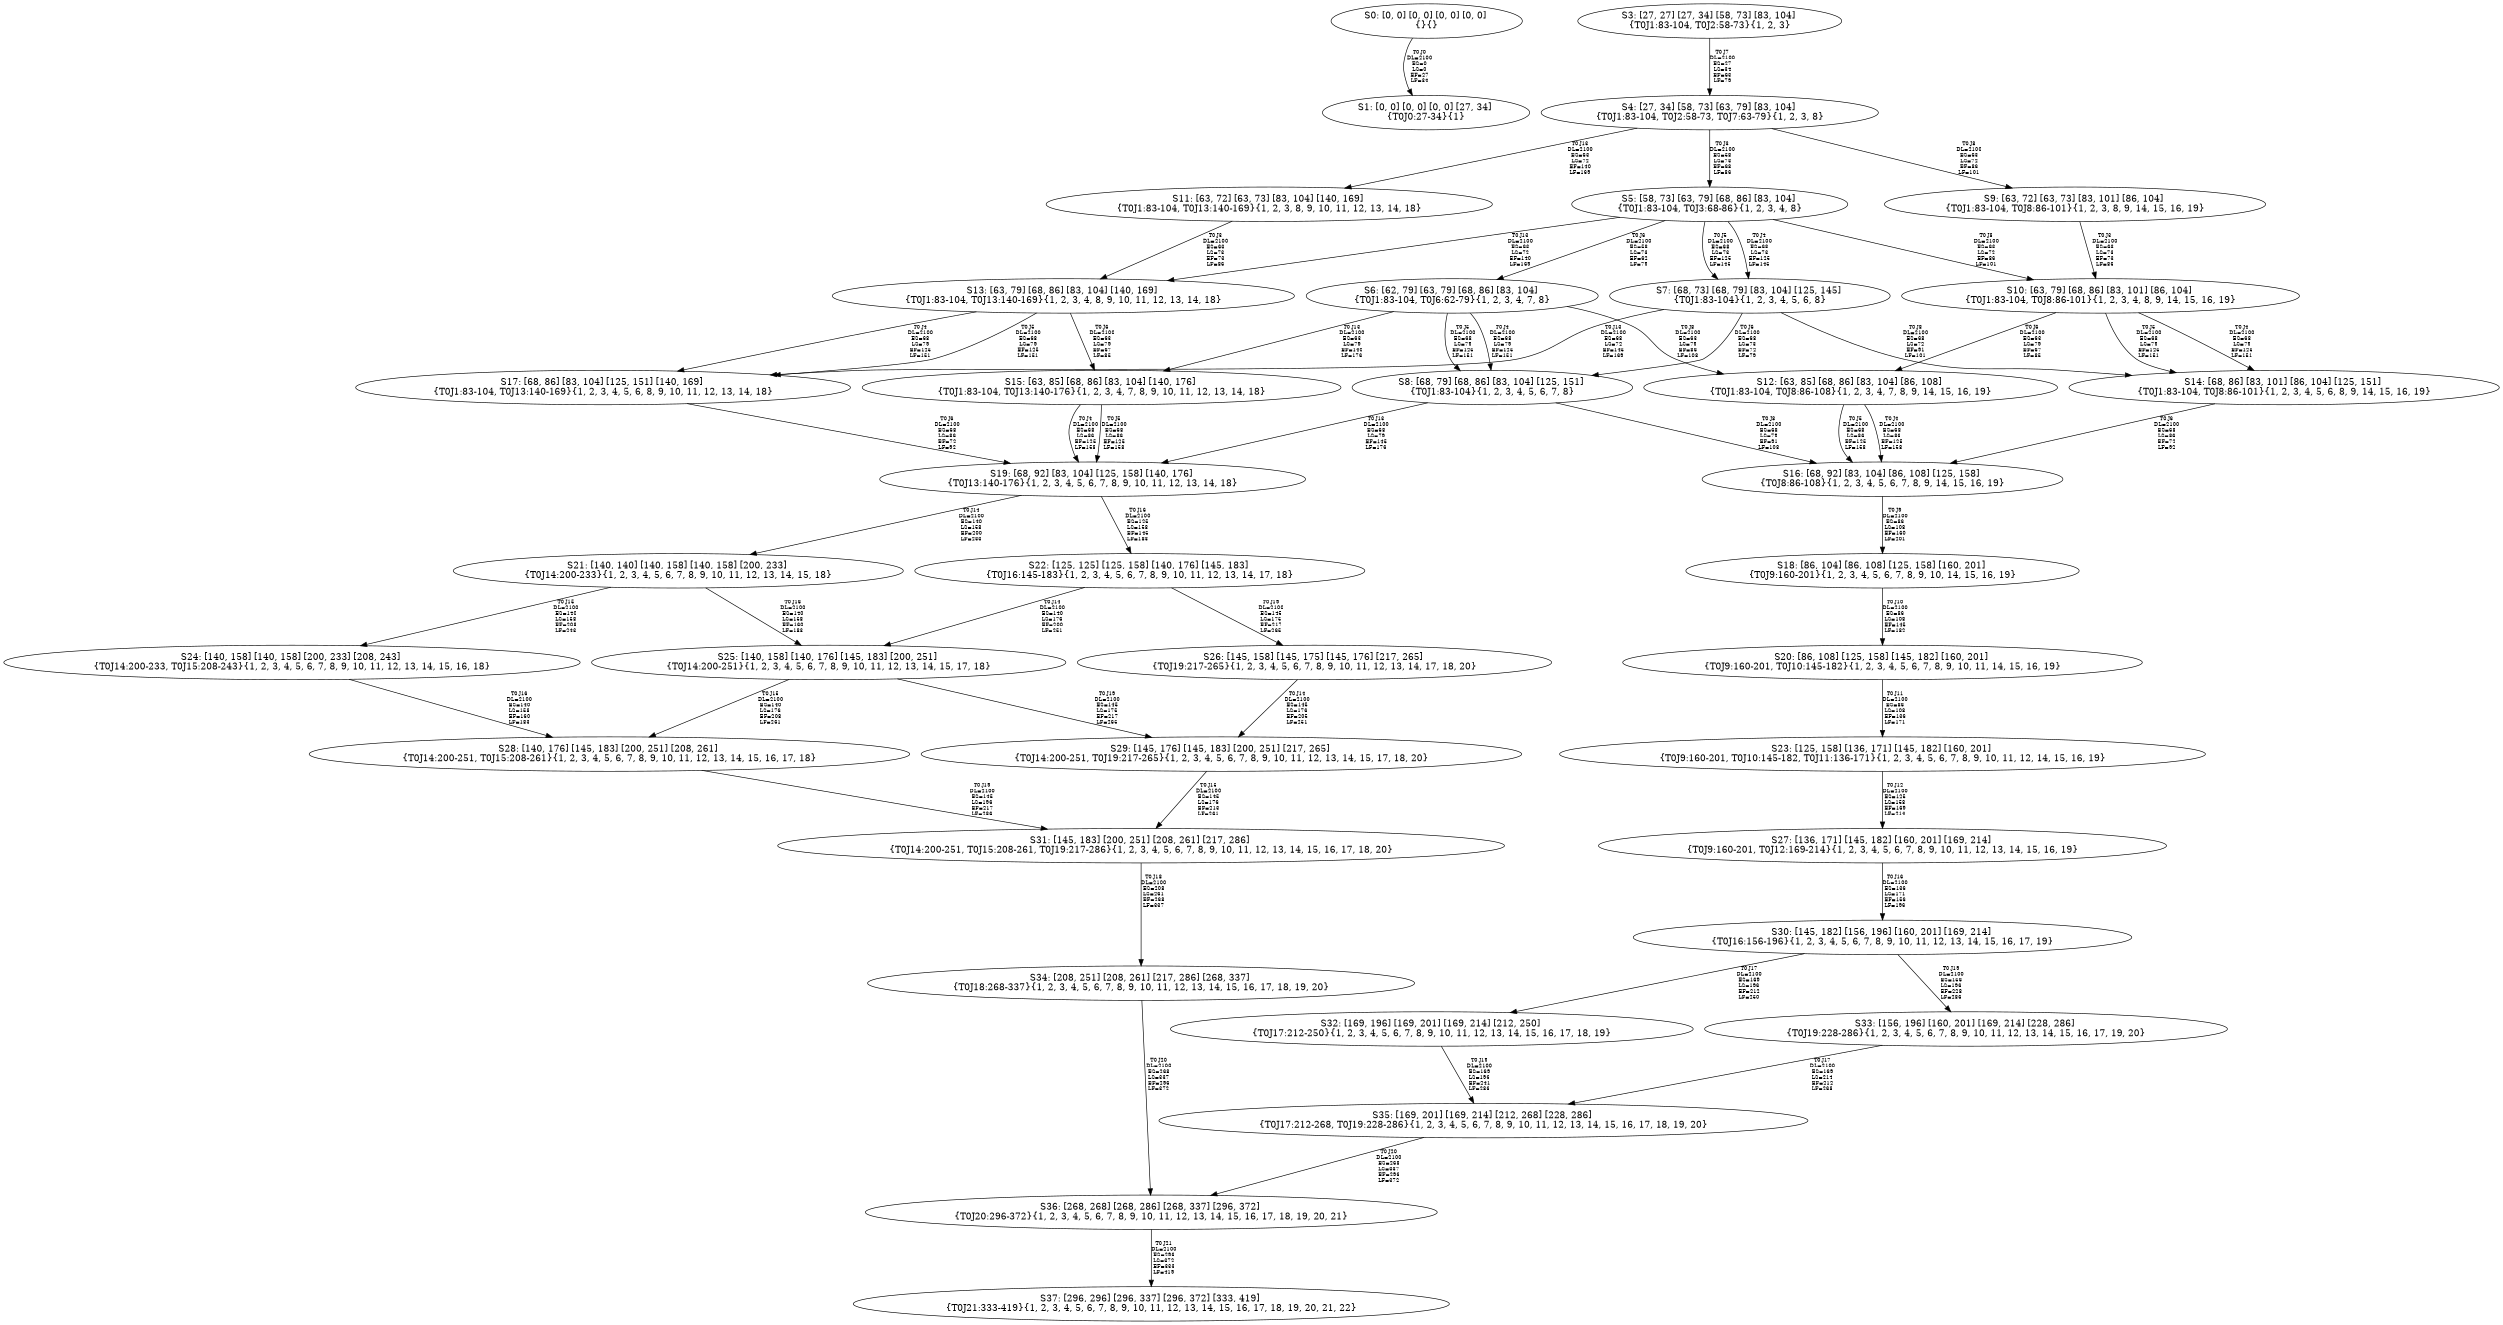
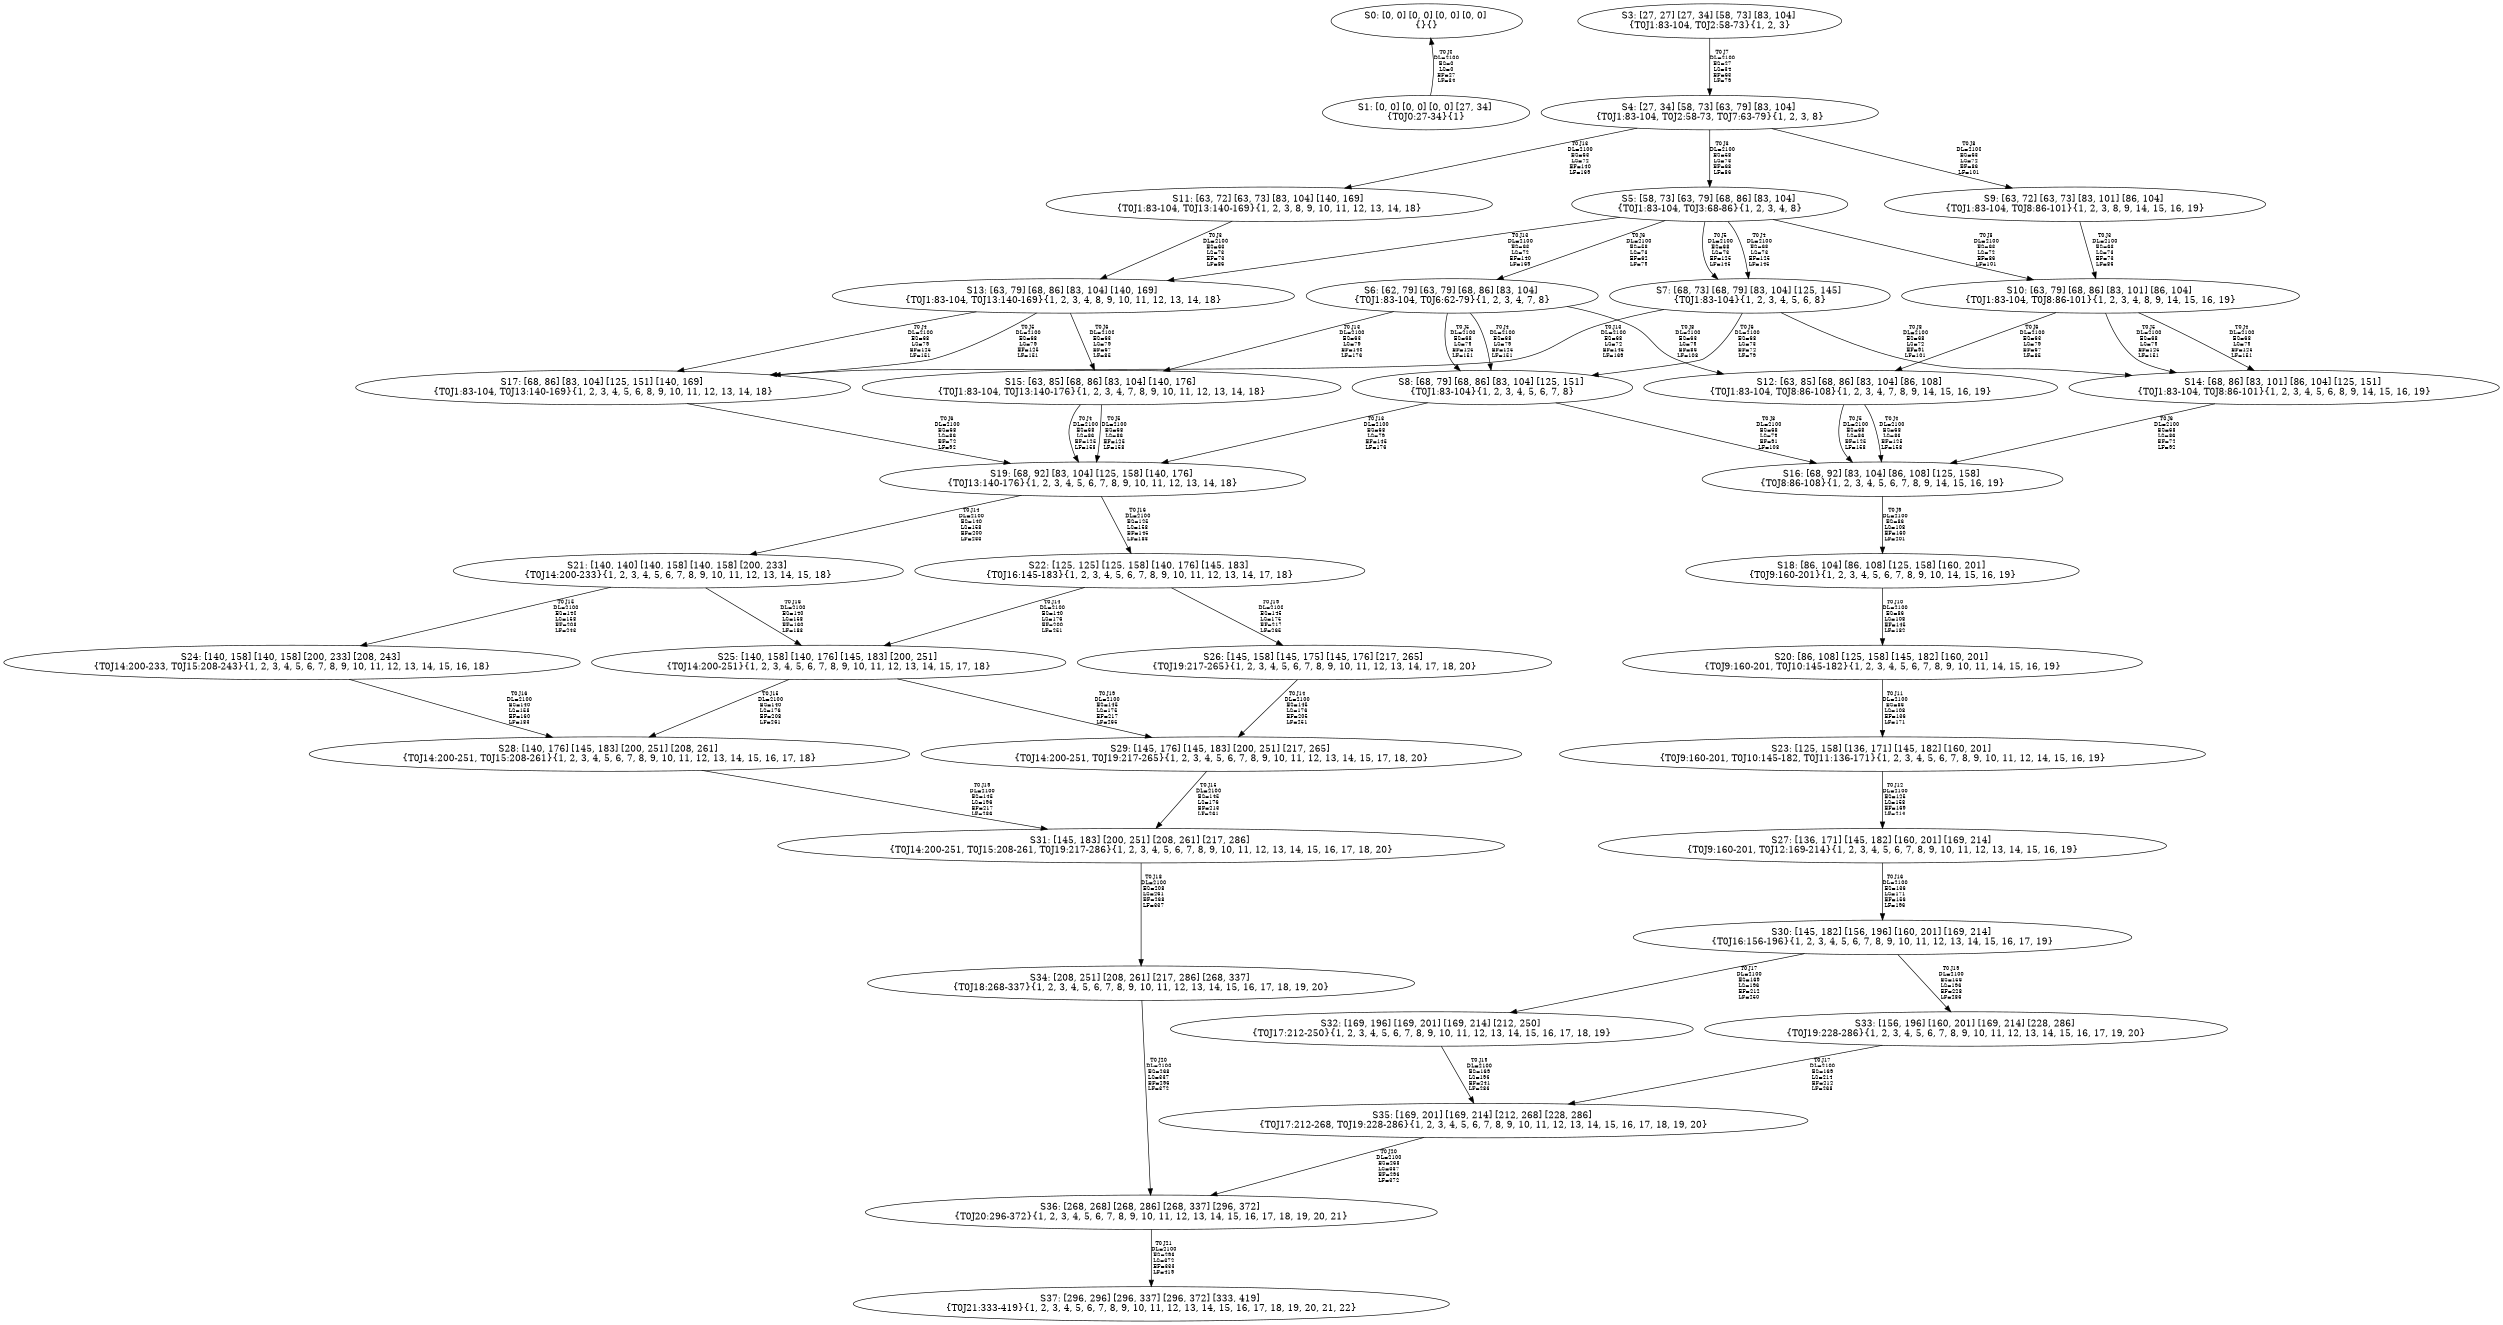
  digraph {
    edge [fontsize=8]
    n1 [label="S0: [0, 0] [0, 0] [0, 0] [0, 0] \n{}{}"]
    n2 [label="S1: [0, 0] [0, 0] [0, 0] [27, 34] \n{T0J0:27-34}{1}"]
    n3 [label="S3: [27, 27] [27, 34] [58, 73] [83, 104] \n{T0J1:83-104, T0J2:58-73}{1, 2, 3}"]
    n4 [label="S4: [27, 34] [58, 73] [63, 79] [83, 104] \n{T0J1:83-104, T0J2:58-73, T0J7:63-79}{1, 2, 3, 8}"]
    n5 [label="S5: [58, 73] [63, 79] [68, 86] [83, 104] \n{T0J1:83-104, T0J3:68-86}{1, 2, 3, 4, 8}"]
    n6 [label="S9: [63, 72] [63, 73] [83, 101] [86, 104] \n{T0J1:83-104, T0J8:86-101}{1, 2, 3, 8, 9, 14, 15, 16, 19}"]
    n7 [label="S11: [63, 72] [63, 73] [83, 104] [140, 169] \n{T0J1:83-104, T0J13:140-169}{1, 2, 3, 8, 9, 10, 11, 12, 13, 14, 18}"]
    n8 [label="S6: [62, 79] [63, 79] [68, 86] [83, 104] \n{T0J1:83-104, T0J6:62-79}{1, 2, 3, 4, 7, 8}"]
    n9 [label="S7: [68, 73] [68, 79] [83, 104] [125, 145] \n{T0J1:83-104}{1, 2, 3, 4, 5, 6, 8}"]
    n10 [label="S10: [63, 79] [68, 86] [83, 101] [86, 104] \n{T0J1:83-104, T0J8:86-101}{1, 2, 3, 4, 8, 9, 14, 15, 16, 19}"]
    n11 [label="S13: [63, 79] [68, 86] [83, 104] [140, 169] \n{T0J1:83-104, T0J13:140-169}{1, 2, 3, 4, 8, 9, 10, 11, 12, 13, 14, 18}"]
    n12 [label="S8: [68, 79] [68, 86] [83, 104] [125, 151] \n{T0J1:83-104}{1, 2, 3, 4, 5, 6, 7, 8}"]
    n13 [label="S12: [63, 85] [68, 86] [83, 104] [86, 108] \n{T0J1:83-104, T0J8:86-108}{1, 2, 3, 4, 7, 8, 9, 14, 15, 16, 19}"]
    n14 [label="S15: [63, 85] [68, 86] [83, 104] [140, 176] \n{T0J1:83-104, T0J13:140-176}{1, 2, 3, 4, 7, 8, 9, 10, 11, 12, 13, 14, 18}"]
    n15 [label="S14: [68, 86] [83, 101] [86, 104] [125, 151] \n{T0J1:83-104, T0J8:86-101}{1, 2, 3, 4, 5, 6, 8, 9, 14, 15, 16, 19}"]
    n16 [label="S17: [68, 86] [83, 104] [125, 151] [140, 169] \n{T0J1:83-104, T0J13:140-169}{1, 2, 3, 4, 5, 6, 8, 9, 10, 11, 12, 13, 14, 18}"]
    n17 [label="S16: [68, 92] [83, 104] [86, 108] [125, 158] \n{T0J8:86-108}{1, 2, 3, 4, 5, 6, 7, 8, 9, 14, 15, 16, 19}"]
    n18 [label="S19: [68, 92] [83, 104] [125, 158] [140, 176] \n{T0J13:140-176}{1, 2, 3, 4, 5, 6, 7, 8, 9, 10, 11, 12, 13, 14, 18}"]
    n19 [label="S18: [86, 104] [86, 108] [125, 158] [160, 201] \n{T0J9:160-201}{1, 2, 3, 4, 5, 6, 7, 8, 9, 10, 14, 15, 16, 19}"]
    n20 [label="S21: [140, 140] [140, 158] [140, 158] [200, 233] \n{T0J14:200-233}{1, 2, 3, 4, 5, 6, 7, 8, 9, 10, 11, 12, 13, 14, 15, 18}"]
    n21 [label="S22: [125, 125] [125, 158] [140, 176] [145, 183] \n{T0J16:145-183}{1, 2, 3, 4, 5, 6, 7, 8, 9, 10, 11, 12, 13, 14, 17, 18}"]
    n22 [label="S20: [86, 108] [125, 158] [145, 182] [160, 201] \n{T0J9:160-201, T0J10:145-182}{1, 2, 3, 4, 5, 6, 7, 8, 9, 10, 11, 14, 15, 16, 19}"]
    n23 [label="S23: [125, 158] [136, 171] [145, 182] [160, 201] \n{T0J9:160-201, T0J10:145-182, T0J11:136-171}{1, 2, 3, 4, 5, 6, 7, 8, 9, 10, 11, 12, 14, 15, 16, 19}"]
    n24 [label="S24: [140, 158] [140, 158] [200, 233] [208, 243] \n{T0J14:200-233, T0J15:208-243}{1, 2, 3, 4, 5, 6, 7, 8, 9, 10, 11, 12, 13, 14, 15, 16, 18}"]
    n25 [label="S25: [140, 158] [140, 176] [145, 183] [200, 251] \n{T0J14:200-251}{1, 2, 3, 4, 5, 6, 7, 8, 9, 10, 11, 12, 13, 14, 15, 17, 18}"]
    n26 [label="S26: [145, 158] [145, 175] [145, 176] [217, 265] \n{T0J19:217-265}{1, 2, 3, 4, 5, 6, 7, 8, 9, 10, 11, 12, 13, 14, 17, 18, 20}"]
    n27 [label="S27: [136, 171] [145, 182] [160, 201] [169, 214] \n{T0J9:160-201, T0J12:169-214}{1, 2, 3, 4, 5, 6, 7, 8, 9, 10, 11, 12, 13, 14, 15, 16, 19}"]
    n28 [label="S28: [140, 176] [145, 183] [200, 251] [208, 261] \n{T0J14:200-251, T0J15:208-261}{1, 2, 3, 4, 5, 6, 7, 8, 9, 10, 11, 12, 13, 14, 15, 16, 17, 18}"]
    n29 [label="S29: [145, 176] [145, 183] [200, 251] [217, 265] \n{T0J14:200-251, T0J19:217-265}{1, 2, 3, 4, 5, 6, 7, 8, 9, 10, 11, 12, 13, 14, 15, 17, 18, 20}"]
    n30 [label="S30: [145, 182] [156, 196] [160, 201] [169, 214] \n{T0J16:156-196}{1, 2, 3, 4, 5, 6, 7, 8, 9, 10, 11, 12, 13, 14, 15, 16, 17, 19}"]
    n31 [label="S31: [145, 183] [200, 251] [208, 261] [217, 286] \n{T0J14:200-251, T0J15:208-261, T0J19:217-286}{1, 2, 3, 4, 5, 6, 7, 8, 9, 10, 11, 12, 13, 14, 15, 16, 17, 18, 20}"]
    n32 [label="S32: [169, 196] [169, 201] [169, 214] [212, 250] \n{T0J17:212-250}{1, 2, 3, 4, 5, 6, 7, 8, 9, 10, 11, 12, 13, 14, 15, 16, 17, 18, 19}"]
    n33 [label="S33: [156, 196] [160, 201] [169, 214] [228, 286] \n{T0J19:228-286}{1, 2, 3, 4, 5, 6, 7, 8, 9, 10, 11, 12, 13, 14, 15, 16, 17, 19, 20}"]
    n34 [label="S34: [208, 251] [208, 261] [217, 286] [268, 337] \n{T0J18:268-337}{1, 2, 3, 4, 5, 6, 7, 8, 9, 10, 11, 12, 13, 14, 15, 16, 17, 18, 19, 20}"]
    n35 [label="S35: [169, 201] [169, 214] [212, 268] [228, 286] \n{T0J17:212-268, T0J19:228-286}{1, 2, 3, 4, 5, 6, 7, 8, 9, 10, 11, 12, 13, 14, 15, 16, 17, 18, 19, 20}"]
    n36 [label="S36: [268, 268] [268, 286] [268, 337] [296, 372] \n{T0J20:296-372}{1, 2, 3, 4, 5, 6, 7, 8, 9, 10, 11, 12, 13, 14, 15, 16, 17, 18, 19, 20, 21}"]
    n37 [label="S37: [296, 296] [296, 337] [296, 372] [333, 419] \n{T0J21:333-419}{1, 2, 3, 4, 5, 6, 7, 8, 9, 10, 11, 12, 13, 14, 15, 16, 17, 18, 19, 20, 21, 22}"]
-   n1 -> n2 [label="T0 J0\nDL=2100\nES=0\nLS=0\nEF=27\nLF=34"]
+   n2 -> n1 [label="T0 J0\nDL=2100\nES=0\nLS=0\nEF=27\nLF=34"]
    n3 -> n4 [label="T0 J7\nDL=2100\nES=27\nLS=34\nEF=63\nLF=79"]
    n4 -> n5 [label="T0 J3\nDL=2100\nES=58\nLS=73\nEF=68\nLF=86"]
    n4 -> n6 [label="T0 J8\nDL=2100\nES=63\nLS=72\nEF=86\nLF=101"]
    n4 -> n7 [label="T0 J13\nDL=2100\nES=63\nLS=72\nEF=140\nLF=169"]
    n5 -> n8 [label="T0 J6\nDL=2100\nES=58\nLS=73\nEF=62\nLF=79"]
    n5 -> n9 [label="T0 J4\nDL=2100\nES=68\nLS=73\nEF=125\nLF=145"]
    n5 -> n9 [label="T0 J5\nDL=2100\nES=68\nLS=73\nEF=125\nLF=145"]
    n5 -> n10 [label="T0 J8\nDL=2100\nES=63\nLS=72\nEF=86\nLF=101"]
    n5 -> n11 [label="T0 J13\nDL=2100\nES=63\nLS=72\nEF=140\nLF=169"]
    n6 -> n10 [label="T0 J3\nDL=2100\nES=63\nLS=73\nEF=73\nLF=86"]
    n7 -> n11 [label="T0 J3\nDL=2100\nES=63\nLS=73\nEF=73\nLF=86"]
    n8 -> n12 [label="T0 J4\nDL=2100\nES=68\nLS=79\nEF=125\nLF=151"]
    n8 -> n12 [label="T0 J5\nDL=2100\nES=68\nLS=79\nEF=125\nLF=151"]
    n8 -> n13 [label="T0 J8\nDL=2100\nES=63\nLS=79\nEF=86\nLF=108"]
    n8 -> n14 [label="T0 J13\nDL=2100\nES=63\nLS=79\nEF=140\nLF=176"]
    n9 -> n12 [label="T0 J6\nDL=2100\nES=68\nLS=73\nEF=72\nLF=79"]
    n9 -> n15 [label="T0 J8\nDL=2100\nES=68\nLS=72\nEF=91\nLF=101"]
    n9 -> n16 [label="T0 J13\nDL=2100\nES=68\nLS=72\nEF=145\nLF=169"]
    n10 -> n13 [label="T0 J6\nDL=2100\nES=63\nLS=79\nEF=67\nLF=85"]
    n10 -> n15 [label="T0 J4\nDL=2100\nES=68\nLS=79\nEF=125\nLF=151"]
    n10 -> n15 [label="T0 J5\nDL=2100\nES=68\nLS=79\nEF=125\nLF=151"]
    n11 -> n14 [label="T0 J6\nDL=2100\nES=63\nLS=79\nEF=67\nLF=85"]
    n11 -> n16 [label="T0 J4\nDL=2100\nES=68\nLS=79\nEF=125\nLF=151"]
    n11 -> n16 [label="T0 J5\nDL=2100\nES=68\nLS=79\nEF=125\nLF=151"]
    n12 -> n17 [label="T0 J8\nDL=2100\nES=68\nLS=79\nEF=91\nLF=108"]
    n12 -> n18 [label="T0 J13\nDL=2100\nES=68\nLS=79\nEF=145\nLF=176"]
    n13 -> n17 [label="T0 J4\nDL=2100\nES=68\nLS=86\nEF=125\nLF=158"]
    n13 -> n17 [label="T0 J5\nDL=2100\nES=68\nLS=86\nEF=125\nLF=158"]
    n14 -> n18 [label="T0 J4\nDL=2100\nES=68\nLS=86\nEF=125\nLF=158"]
    n14 -> n18 [label="T0 J5\nDL=2100\nES=68\nLS=86\nEF=125\nLF=158"]
    n15 -> n17 [label="T0 J6\nDL=2100\nES=68\nLS=86\nEF=72\nLF=92"]
    n16 -> n18 [label="T0 J6\nDL=2100\nES=68\nLS=86\nEF=72\nLF=92"]
    n17 -> n19 [label="T0 J9\nDL=2100\nES=86\nLS=108\nEF=160\nLF=201"]
    n18 -> n20 [label="T0 J14\nDL=2100\nES=140\nLS=158\nEF=200\nLF=233"]
    n18 -> n21 [label="T0 J16\nDL=2100\nES=125\nLS=158\nEF=145\nLF=183"]
    n19 -> n22 [label="T0 J10\nDL=2100\nES=86\nLS=108\nEF=145\nLF=182"]
    n20 -> n24 [label="T0 J15\nDL=2100\nES=140\nLS=158\nEF=208\nLF=243"]
    n20 -> n25 [label="T0 J16\nDL=2100\nES=140\nLS=158\nEF=160\nLF=183"]
    n21 -> n25 [label="T0 J14\nDL=2100\nES=140\nLS=176\nEF=200\nLF=251"]
    n21 -> n26 [label="T0 J19\nDL=2100\nES=145\nLS=175\nEF=217\nLF=265"]
    n22 -> n23 [label="T0 J11\nDL=2100\nES=86\nLS=108\nEF=136\nLF=171"]
    n23 -> n27 [label="T0 J12\nDL=2100\nES=125\nLS=158\nEF=169\nLF=214"]
    n24 -> n28 [label="T0 J16\nDL=2100\nES=140\nLS=158\nEF=160\nLF=183"]
    n25 -> n28 [label="T0 J15\nDL=2100\nES=140\nLS=176\nEF=208\nLF=261"]
    n25 -> n29 [label="T0 J19\nDL=2100\nES=145\nLS=175\nEF=217\nLF=265"]
    n26 -> n29 [label="T0 J14\nDL=2100\nES=145\nLS=176\nEF=205\nLF=251"]
    n27 -> n30 [label="T0 J16\nDL=2100\nES=136\nLS=171\nEF=156\nLF=196"]
    n28 -> n31 [label="T0 J19\nDL=2100\nES=145\nLS=196\nEF=217\nLF=286"]
    n29 -> n31 [label="T0 J15\nDL=2100\nES=145\nLS=176\nEF=213\nLF=261"]
    n30 -> n32 [label="T0 J17\nDL=2100\nES=169\nLS=196\nEF=212\nLF=250"]
    n30 -> n33 [label="T0 J19\nDL=2100\nES=156\nLS=196\nEF=228\nLF=286"]
    n31 -> n34 [label="T0 J18\nDL=2100\nES=208\nLS=261\nEF=268\nLF=337"]
    n32 -> n35 [label="T0 J19\nDL=2100\nES=169\nLS=196\nEF=241\nLF=286"]
    n33 -> n35 [label="T0 J17\nDL=2100\nES=169\nLS=214\nEF=212\nLF=268"]
    n34 -> n36 [label="T0 J20\nDL=2100\nES=268\nLS=337\nEF=296\nLF=372"]
    n35 -> n36 [label="T0 J20\nDL=2100\nES=268\nLS=337\nEF=296\nLF=372"]
    n36 -> n37 [label="T0 J21\nDL=2100\nES=296\nLS=372\nEF=333\nLF=419"]
  }
